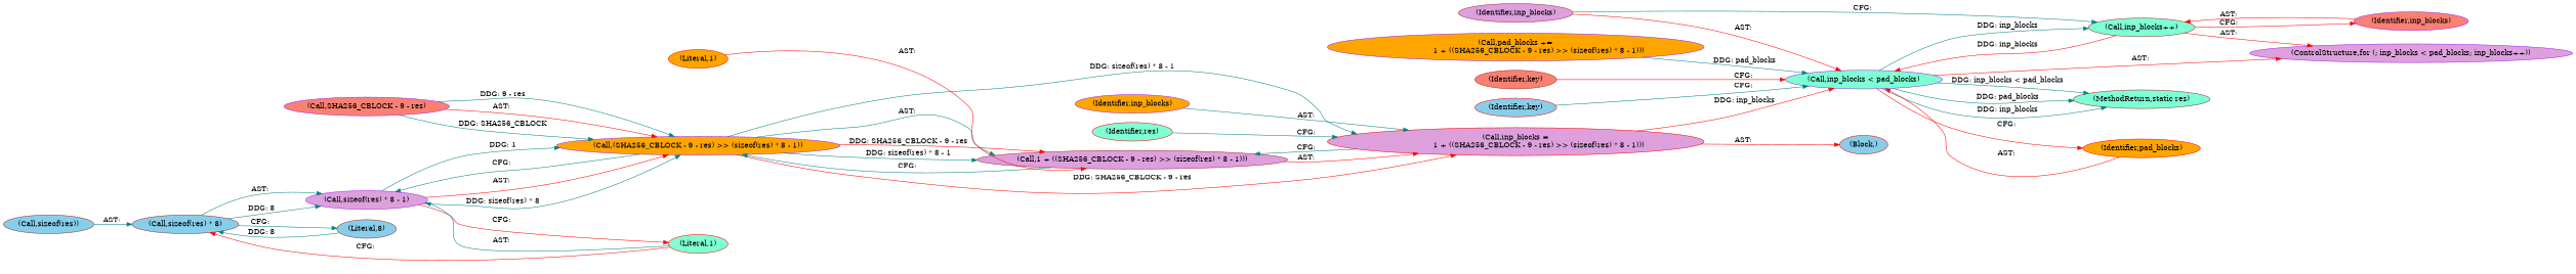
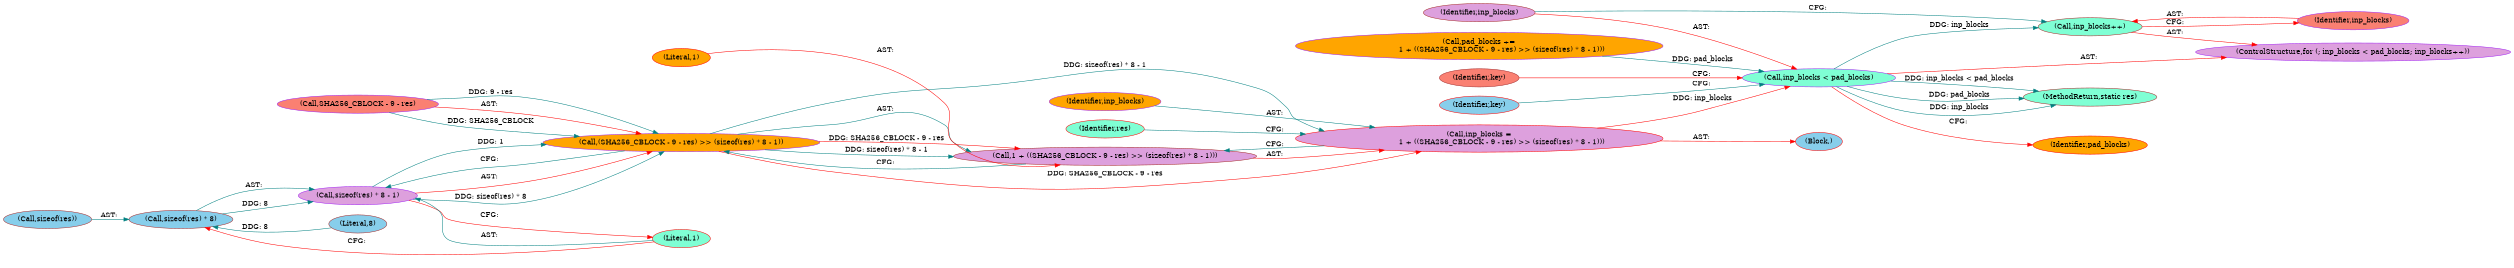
  digraph {
    rankdir=LR
    node [color=brown fillcolor=skyblue style=filled]
    edge [color=teal]
    n1 [label="(Call,sizeof(res) * 8)"]
    n2 [color=purple fillcolor=plum label="(Call,sizeof(res) * 8 - 1)"]
    n3 [label="(Literal,8)"]
    n4 [color=purple fillcolor=orange label="(Call,(SHA256_CBLOCK - 9 - res) >> (sizeof(res) * 8 - 1))"]
    n5 [color=red fillcolor=aquamarine label="(Literal,1)"]
    n6 [color=red fillcolor=plum label="(Call,inp_blocks =\n                    1 + ((SHA256_CBLOCK - 9 - res) >> (sizeof(res) * 8 - 1)))"]
    n7 [fillcolor=plum label="(Call,1 + ((SHA256_CBLOCK - 9 - res) >> (sizeof(res) * 8 - 1)))"]
    n8 [color=purple fillcolor=aquamarine label="(Call,inp_blocks < pad_blocks)"]
    n9 [color=red label="(Block,)"]
    n10 [fillcolor=aquamarine label="(Call,inp_blocks++)"]
    n11 [color=purple fillcolor=plum label="(ControlStructure,for (; inp_blocks < pad_blocks; inp_blocks++))"]
    n12 [fillcolor=aquamarine label="(MethodReturn,static res)"]
    n13 [color=red fillcolor=orange label="(Identifier,pad_blocks)"]
    n14 [color=purple fillcolor=salmon label="(Identifier,inp_blocks)"]
    n15 [color=purple fillcolor=orange label="(Call,pad_blocks +=\n                    1 + ((SHA256_CBLOCK - 9 - res) >> (sizeof(res) * 8 - 1)))"]
    n16 [color=purple fillcolor=orange label="(Identifier,inp_blocks)"]
    n17 [label="(Call,sizeof(res))"]
    n18 [fillcolor=salmon label="(Identifier,key)"]
    n19 [fillcolor=plum label="(Identifier,inp_blocks)"]
    n20 [color=red fillcolor=orange label="(Literal,1)"]
    n21 [color=purple fillcolor=salmon label="(Call,SHA256_CBLOCK - 9 - res)"]
    n22 [color=red label="(Identifier,key)"]
    n23 [color=red fillcolor=aquamarine label="(Identifier,res)"]
    n1 -> n2 [label="AST: "]
    n1 -> n2 [label="DDG: 8"]
-   n1 -> n3 [label="CFG: "]
    n2 -> n4 [color=red label="AST: "]
    n2 -> n4 [label="DDG: sizeof(res) * 8"]
    n2 -> n4 [label="DDG: 1"]
    n2 -> n5 [color=red label="CFG: "]
    n3 -> n1 [label="DDG: 8"]
    n4 -> n2 [label="CFG: "]
    n4 -> n6 [color=red label="DDG: SHA256_CBLOCK - 9 - res"]
    n4 -> n6 [label="DDG: sizeof(res) * 8 - 1"]
    n4 -> n7 [label="AST: "]
    n4 -> n7 [color=red label="DDG: SHA256_CBLOCK - 9 - res"]
    n4 -> n7 [label="DDG: sizeof(res) * 8 - 1"]
    n5 -> n1 [color=red label="CFG: "]
    n5 -> n2 [label="AST: "]
    n6 -> n7 [label="CFG: "]
    n6 -> n8 [color=red label="DDG: inp_blocks"]
    n6 -> n9 [color=red label="AST: "]
    n7 -> n4 [label="CFG: "]
    n7 -> n6 [color=red label="AST: "]
    n8 -> n10 [label="DDG: inp_blocks"]
    n8 -> n11 [color=red label="AST: "]
    n8 -> n12 [label="DDG: inp_blocks < pad_blocks"]
    n8 -> n12 [label="DDG: pad_blocks"]
    n8 -> n12 [label="DDG: inp_blocks"]
    n8 -> n13 [color=red label="CFG: "]
-   n10 -> n8 [color=red label="DDG: inp_blocks"]
    n10 -> n11 [color=red label="AST: "]
    n10 -> n14 [color=red label="CFG: "]
-   n13 -> n8 [color=red label="AST: "]
    n14 -> n10 [color=red label="AST: "]
    n15 -> n8 [label="DDG: pad_blocks"]
    n16 -> n6 [label="AST: "]
    n17 -> n1 [label="AST: "]
    n18 -> n8 [color=red label="CFG: "]
    n19 -> n8 [color=red label="AST: "]
    n19 -> n10 [label="CFG: "]
    n20 -> n7 [color=red label="AST: "]
    n21 -> n4 [color=red label="AST: "]
    n21 -> n4 [label="DDG: SHA256_CBLOCK"]
    n21 -> n4 [label="DDG: 9 - res"]
    n22 -> n8 [label="CFG: "]
    n23 -> n6 [label="CFG: "]
  }
